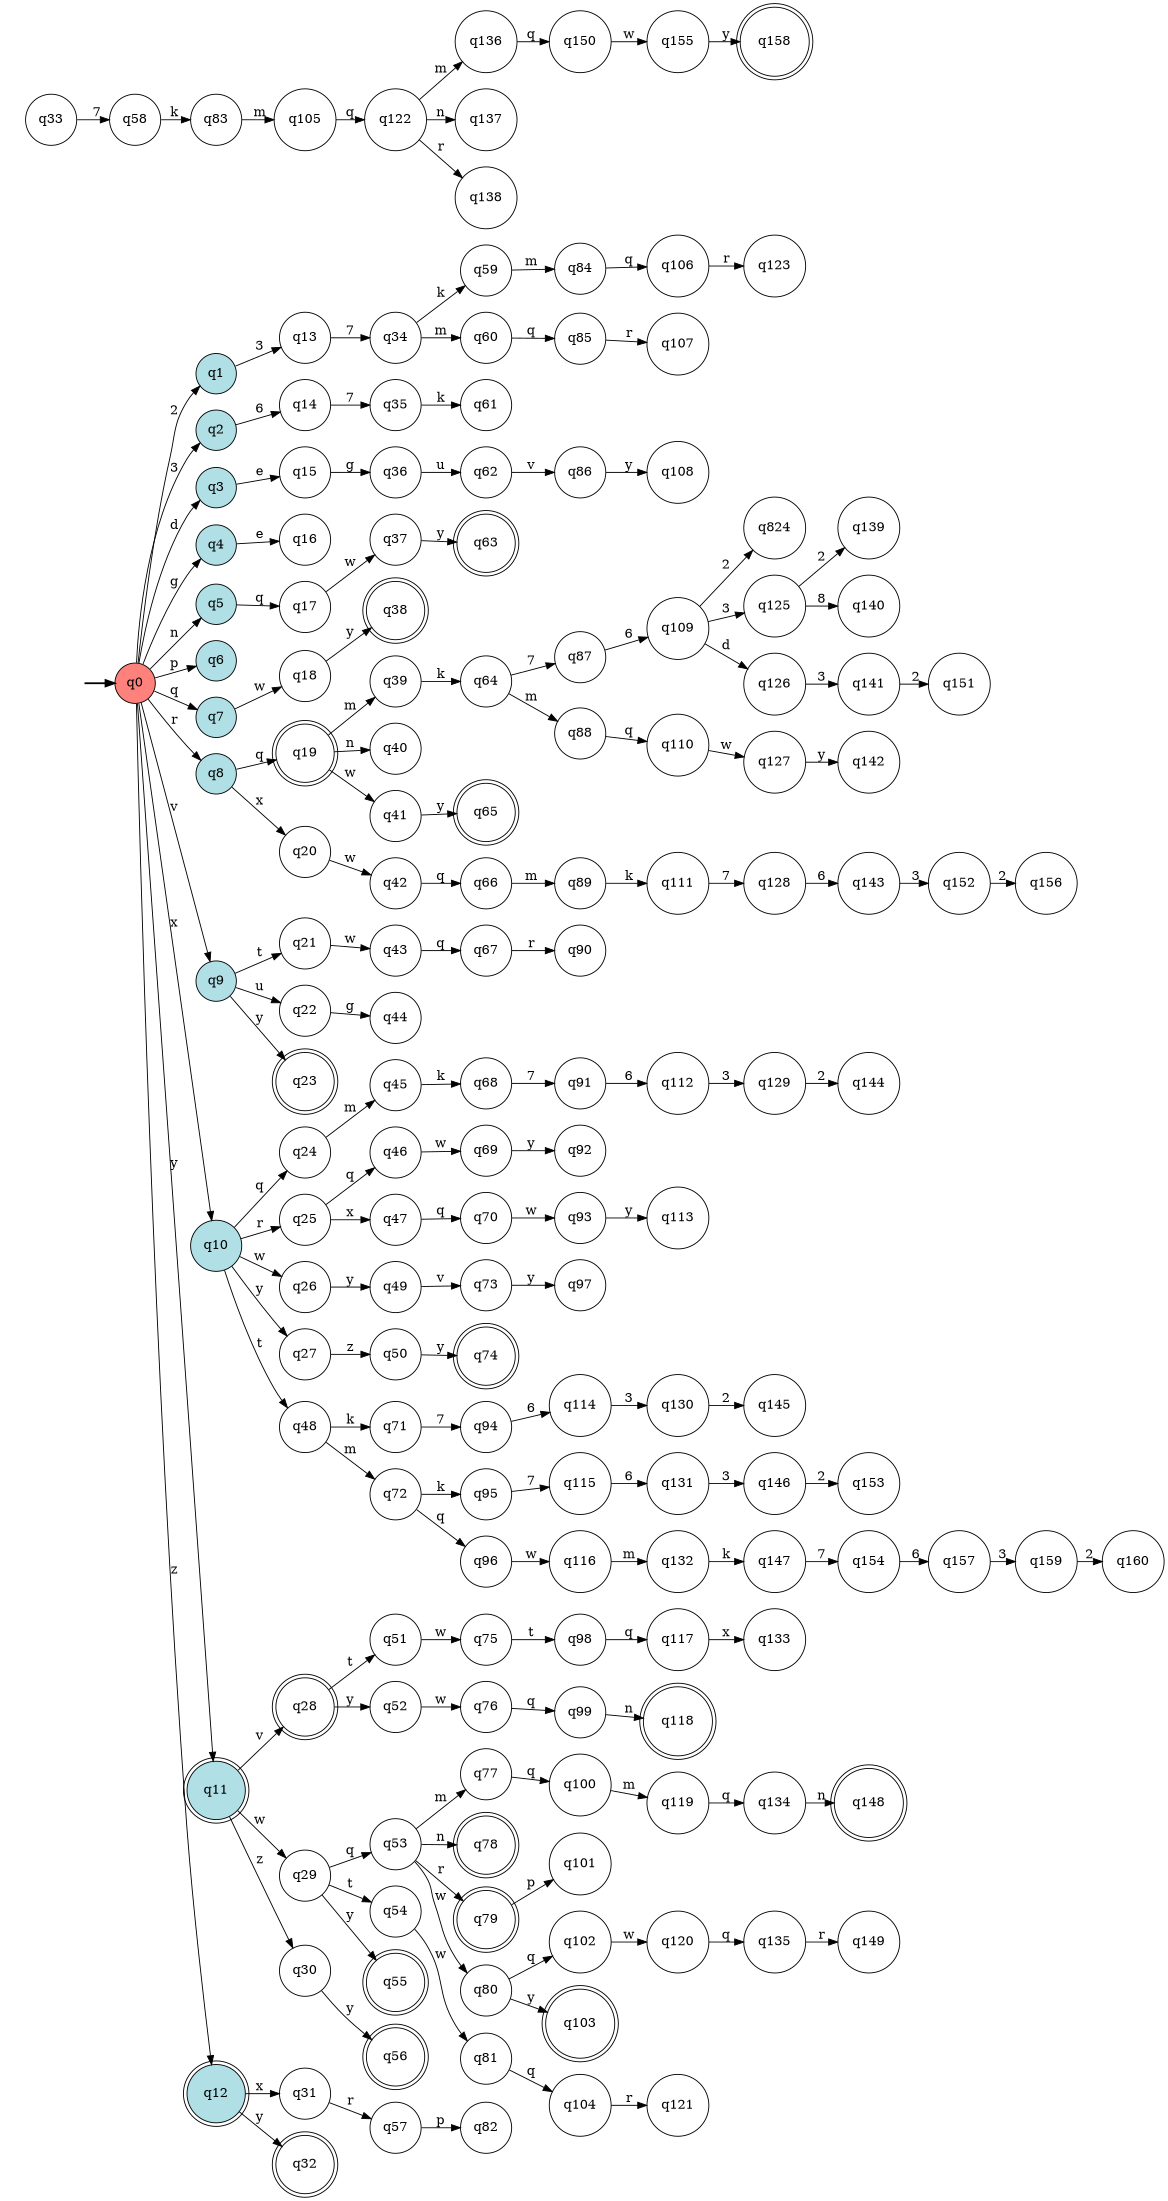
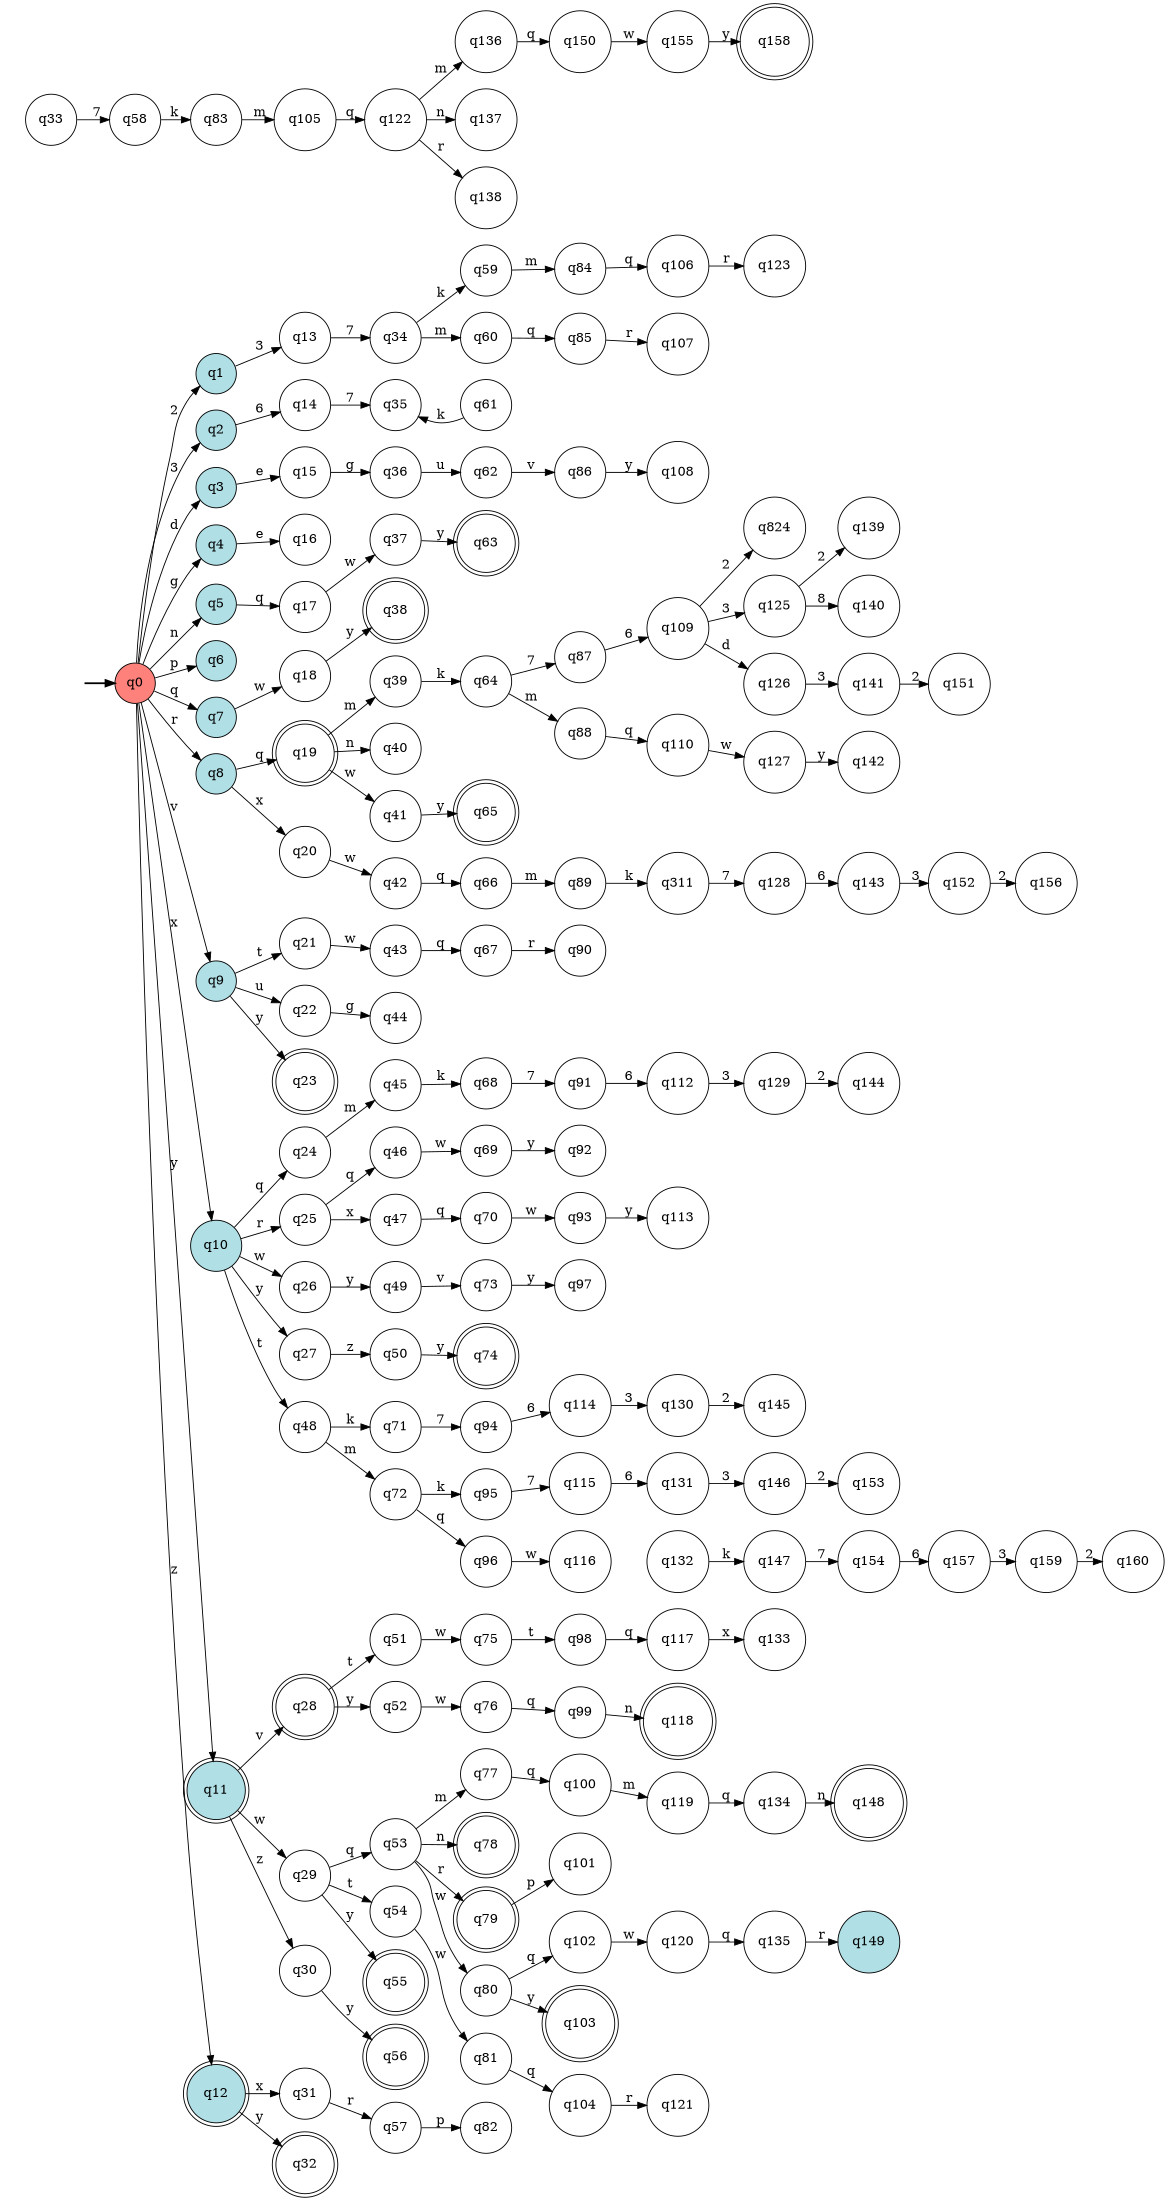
  digraph {
    rankdir=LR
    node [shape=circle style=filled color=black fillcolor=white]
    __start0 [height=0 shape=none style=invis width=0 color="" fillcolor=""]
    n2 [fillcolor="#ff817b" label=q0]
    n3 [fillcolor=powderblue label=q1]
    n4 [fillcolor=powderblue label=q2]
    n5 [fillcolor=powderblue label=q3]
    n6 [fillcolor=powderblue label=q4]
    n7 [fillcolor=powderblue label=q5]
    n8 [fillcolor=powderblue label=q6]
    n9 [fillcolor=powderblue label=q7]
    n10 [fillcolor=powderblue label=q8]
    n11 [fillcolor=powderblue label=q9]
    n12 [fillcolor=powderblue label=q10]
    n13 [fillcolor=powderblue label=q11 shape=doublecircle style="rounded,filled"]
    n14 [fillcolor=powderblue label=q12 shape=doublecircle style="rounded,filled"]
    n15 [label=q13]
    n16 [label=q14]
    n17 [label=q15]
    n18 [label=q16]
    n19 [label=q17]
    n20 [label=q18]
    n21 [label=q19 shape=doublecircle style="rounded,filled"]
    n22 [label=q20]
    n23 [label=q21]
    n24 [label=q22]
    n25 [label=q23 shape=doublecircle style="rounded,filled"]
    n26 [label=q24]
    n27 [label=q25]
    n28 [label=q26]
    n29 [label=q27]
    n30 [label=q48]
    n31 [label=q28 shape=doublecircle style="rounded,filled"]
    n32 [label=q29]
    n33 [label=q30]
    n34 [label=q31]
    n35 [label=q32 shape=doublecircle style="rounded,filled"]
    n36 [label=q34]
    n37 [label=q35]
    n38 [label=q36]
    n39 [label=q37]
    n40 [label=q38 shape=doublecircle style="rounded,filled"]
    n41 [label=q39]
    n42 [label=q40]
    n43 [label=q41]
    n44 [label=q42]
    n45 [label=q43]
    n46 [label=q44]
    n47 [label=q45]
    n48 [label=q46]
    n49 [label=q47]
    n50 [label=q49]
    n51 [label=q50]
    n52 [label=q51]
    n53 [label=q52]
    n54 [label=q53]
    n55 [label=q54]
    n56 [label=q55 shape=doublecircle style="rounded,filled"]
    n57 [label=q56 shape=doublecircle style="rounded,filled"]
    n58 [label=q57]
    n59 [label=q33]
    n60 [label=q58]
    n61 [label=q59]
    n62 [label=q60]
    n63 [label=q61]
    n64 [label=q62]
    n65 [label=q63 shape=doublecircle style="rounded,filled"]
    n66 [label=q64]
    n67 [label=q65 shape=doublecircle style="rounded,filled"]
    n68 [label=q66]
    n69 [label=q67]
    n70 [label=q68]
    n71 [label=q69]
    n72 [label=q70]
    n73 [label=q71]
    n74 [label=q72]
    n75 [label=q73]
    n76 [label=q74 shape=doublecircle style="rounded,filled"]
    n77 [label=q75]
    n78 [label=q76]
    n79 [label=q77]
    n80 [label=q78 shape=doublecircle style="rounded,filled"]
    n81 [label=q79 shape=doublecircle style="rounded,filled"]
    n82 [label=q80]
    n83 [label=q81]
    n84 [label=q82]
    n85 [label=q83]
    n86 [label=q84]
    n87 [label=q85]
    n88 [label=q86]
    n89 [label=q87]
    n90 [label=q88]
    n91 [label=q89]
    n92 [label=q90]
    n93 [label=q91]
    n94 [label=q92]
    n95 [label=q93]
    n96 [label=q94]
    n97 [label=q95]
    n98 [label=q96]
    n99 [label=q97]
    n100 [label=q98]
    n101 [label=q99]
    n102 [label=q100]
    n103 [label=q101]
    n104 [label=q102]
    n105 [label=q103 shape=doublecircle style="rounded,filled"]
    n106 [label=q104]
    n107 [label=q105]
    n108 [label=q106]
    n109 [label=q107]
    n110 [label=q108]
    n111 [label=q109]
    n112 [label=q110]
-   n113 [label=q111]
+   n113 [label=q311]
    n114 [label=q112]
    n115 [label=q113]
    n116 [label=q114]
    n117 [label=q115]
    n118 [label=q116]
    n119 [label=q117]
    n120 [label=q118 shape=doublecircle style="rounded,filled"]
    n121 [label=q119]
    n122 [label=q120]
    n123 [label=q121]
    n124 [label=q122]
    n125 [label=q123]
    n126 [label=q824]
    n127 [label=q125]
    n128 [label=q126]
    n129 [label=q127]
    n130 [label=q128]
    n131 [label=q129]
    n132 [label=q130]
    n133 [label=q131]
    n134 [label=q132]
    n135 [label=q133]
    n136 [label=q134]
    n137 [label=q135]
    n138 [label=q136]
    n139 [label=q137]
    n140 [label=q138]
    n141 [label=q139]
    n142 [label=q140]
    n143 [label=q141]
    n144 [label=q142]
    n145 [label=q143]
    n146 [label=q144]
    n147 [label=q145]
    n148 [label=q146]
    n149 [label=q147]
    n150 [label=q148 shape=doublecircle style="rounded,filled"]
-   n151 [label=q149]
+   n151 [fillcolor=powderblue label=q149]
    n152 [label=q150]
    n153 [label=q151]
    n154 [label=q152]
    n155 [label=q153]
    n156 [label=q154]
    n157 [label=q155]
    n158 [label=q156]
    n159 [label=q157]
    n160 [label=q158 shape=doublecircle style="rounded,filled"]
    n161 [label=q159]
    n162 [label=q160]
    subgraph cluster_1 {
      nodesep=0.15
      ranksep=0.15
      style=invis
      __start0
      n2
    }
    __start0 -> n2 [penwidth=2]
    n2 -> n3 [label=2]
    n2 -> n4 [label=3]
    n2 -> n5 [label=d]
    n2 -> n6 [label=g]
    n2 -> n7 [label=n]
    n2 -> n8 [label=p]
    n2 -> n9 [label=q]
    n2 -> n10 [label=r]
    n2 -> n11 [label=v]
    n2 -> n12 [label=x]
    n2 -> n13 [label=y]
    n2 -> n14 [label=z]
    n3 -> n15 [label=3]
    n4 -> n16 [label=6]
    n5 -> n17 [label=e]
    n6 -> n18 [label=e]
    n7 -> n19 [label=q]
    n9 -> n20 [label=w]
    n10 -> n21 [label=q]
    n10 -> n22 [label=x]
    n11 -> n23 [label=t]
    n11 -> n24 [label=u]
    n11 -> n25 [label=y]
    n12 -> n26 [label=q]
    n12 -> n27 [label=r]
    n12 -> n28 [label=w]
    n12 -> n29 [label=y]
    n12 -> n30 [label=t]
    n13 -> n31 [label=v]
    n13 -> n32 [label=w]
    n13 -> n33 [label=z]
    n14 -> n34 [label=x]
    n14 -> n35 [label=y]
    n15 -> n36 [label=7]
    n16 -> n37 [label=7]
    n17 -> n38 [label=g]
    n19 -> n39 [label=w]
    n20 -> n40 [label=y]
    n21 -> n41 [label=m]
    n21 -> n42 [label=n]
    n21 -> n43 [label=w]
    n22 -> n44 [label=w]
    n23 -> n45 [label=w]
    n24 -> n46 [label=g]
    n26 -> n47 [label=m]
    n27 -> n48 [label=q]
    n27 -> n49 [label=x]
    n28 -> n50 [label=y]
    n29 -> n51 [label=z]
    n30 -> n73 [label=k]
    n30 -> n74 [label=m]
    n31 -> n52 [label=t]
    n31 -> n53 [label=y]
    n32 -> n54 [label=q]
    n32 -> n55 [label=t]
    n32 -> n56 [label=y]
    n33 -> n57 [label=y]
    n34 -> n58 [label=r]
    n36 -> n61 [label=k]
    n36 -> n62 [label=m]
-   n37 -> n63 [label=k]
+   n63 -> n37 [label=k]
    n38 -> n64 [label=u]
    n39 -> n65 [label=y]
    n41 -> n66 [label=k]
    n43 -> n67 [label=y]
    n44 -> n68 [label=q]
    n45 -> n69 [label=q]
    n47 -> n70 [label=k]
    n48 -> n71 [label=w]
    n49 -> n72 [label=q]
    n50 -> n75 [label=v]
    n51 -> n76 [label=y]
    n52 -> n77 [label=w]
    n53 -> n78 [label=w]
    n54 -> n79 [label=m]
    n54 -> n80 [label=n]
    n54 -> n81 [label=r]
    n54 -> n82 [label=w]
    n55 -> n83 [label=w]
    n58 -> n84 [label=p]
    n59 -> n60 [label=7]
    n60 -> n85 [label=k]
    n61 -> n86 [label=m]
    n62 -> n87 [label=q]
    n64 -> n88 [label=v]
    n66 -> n89 [label=7]
    n66 -> n90 [label=m]
    n68 -> n91 [label=m]
    n69 -> n92 [label=r]
    n70 -> n93 [label=7]
    n71 -> n94 [label=y]
    n72 -> n95 [label=w]
    n73 -> n96 [label=7]
    n74 -> n97 [label=k]
    n74 -> n98 [label=q]
    n75 -> n99 [label=y]
    n77 -> n100 [label=t]
    n78 -> n101 [label=q]
    n79 -> n102 [label=q]
    n81 -> n103 [label=p]
    n82 -> n104 [label=q]
    n82 -> n105 [label=y]
    n83 -> n106 [label=q]
    n85 -> n107 [label=m]
    n86 -> n108 [label=q]
    n87 -> n109 [label=r]
    n88 -> n110 [label=y]
    n89 -> n111 [label=6]
    n90 -> n112 [label=q]
    n91 -> n113 [label=k]
    n93 -> n114 [label=6]
    n95 -> n115 [label=y]
    n96 -> n116 [label=6]
    n97 -> n117 [label=7]
    n98 -> n118 [label=w]
    n100 -> n119 [label=q]
    n101 -> n120 [label=n]
    n102 -> n121 [label=m]
    n104 -> n122 [label=w]
    n106 -> n123 [label=r]
    n107 -> n124 [label=q]
    n108 -> n125 [label=r]
    n111 -> n126 [label=2]
    n111 -> n127 [label=3]
    n111 -> n128 [label=d]
    n112 -> n129 [label=w]
    n113 -> n130 [label=7]
    n114 -> n131 [label=3]
    n116 -> n132 [label=3]
    n117 -> n133 [label=6]
-   n118 -> n134 [label=m]
    n119 -> n135 [label=x]
    n121 -> n136 [label=q]
    n122 -> n137 [label=q]
    n124 -> n138 [label=m]
    n124 -> n139 [label=n]
    n124 -> n140 [label=r]
    n127 -> n141 [label=2]
    n127 -> n142 [label=8]
    n128 -> n143 [label=3]
    n129 -> n144 [label=y]
    n130 -> n145 [label=6]
    n131 -> n146 [label=2]
    n132 -> n147 [label=2]
    n133 -> n148 [label=3]
    n134 -> n149 [label=k]
    n136 -> n150 [label=n]
    n137 -> n151 [label=r]
    n138 -> n152 [label=q]
    n143 -> n153 [label=2]
    n145 -> n154 [label=3]
    n148 -> n155 [label=2]
    n149 -> n156 [label=7]
    n152 -> n157 [label=w]
    n154 -> n158 [label=2]
    n156 -> n159 [label=6]
    n157 -> n160 [label=y]
    n159 -> n161 [label=3]
    n161 -> n162 [label=2]
  }
